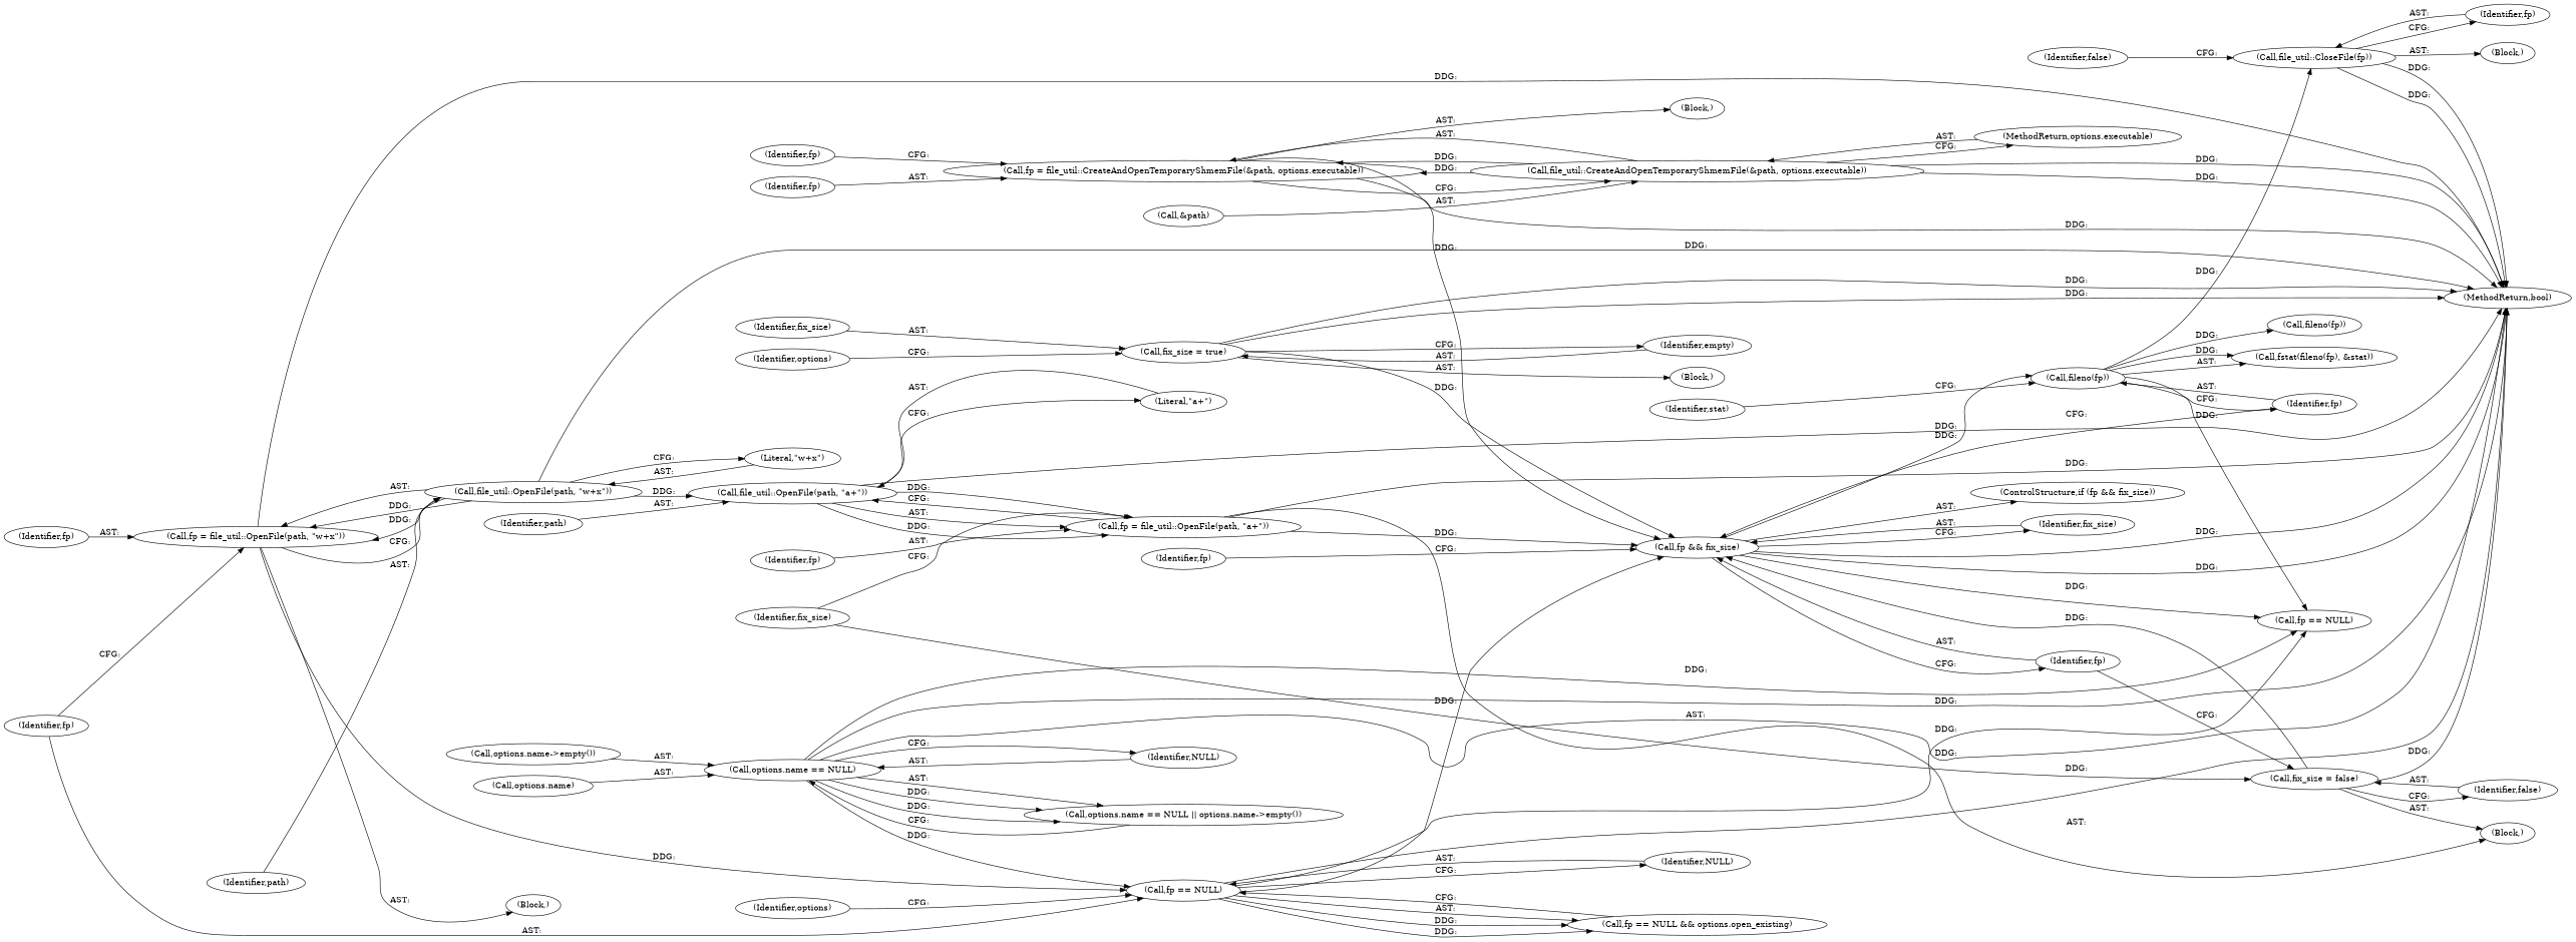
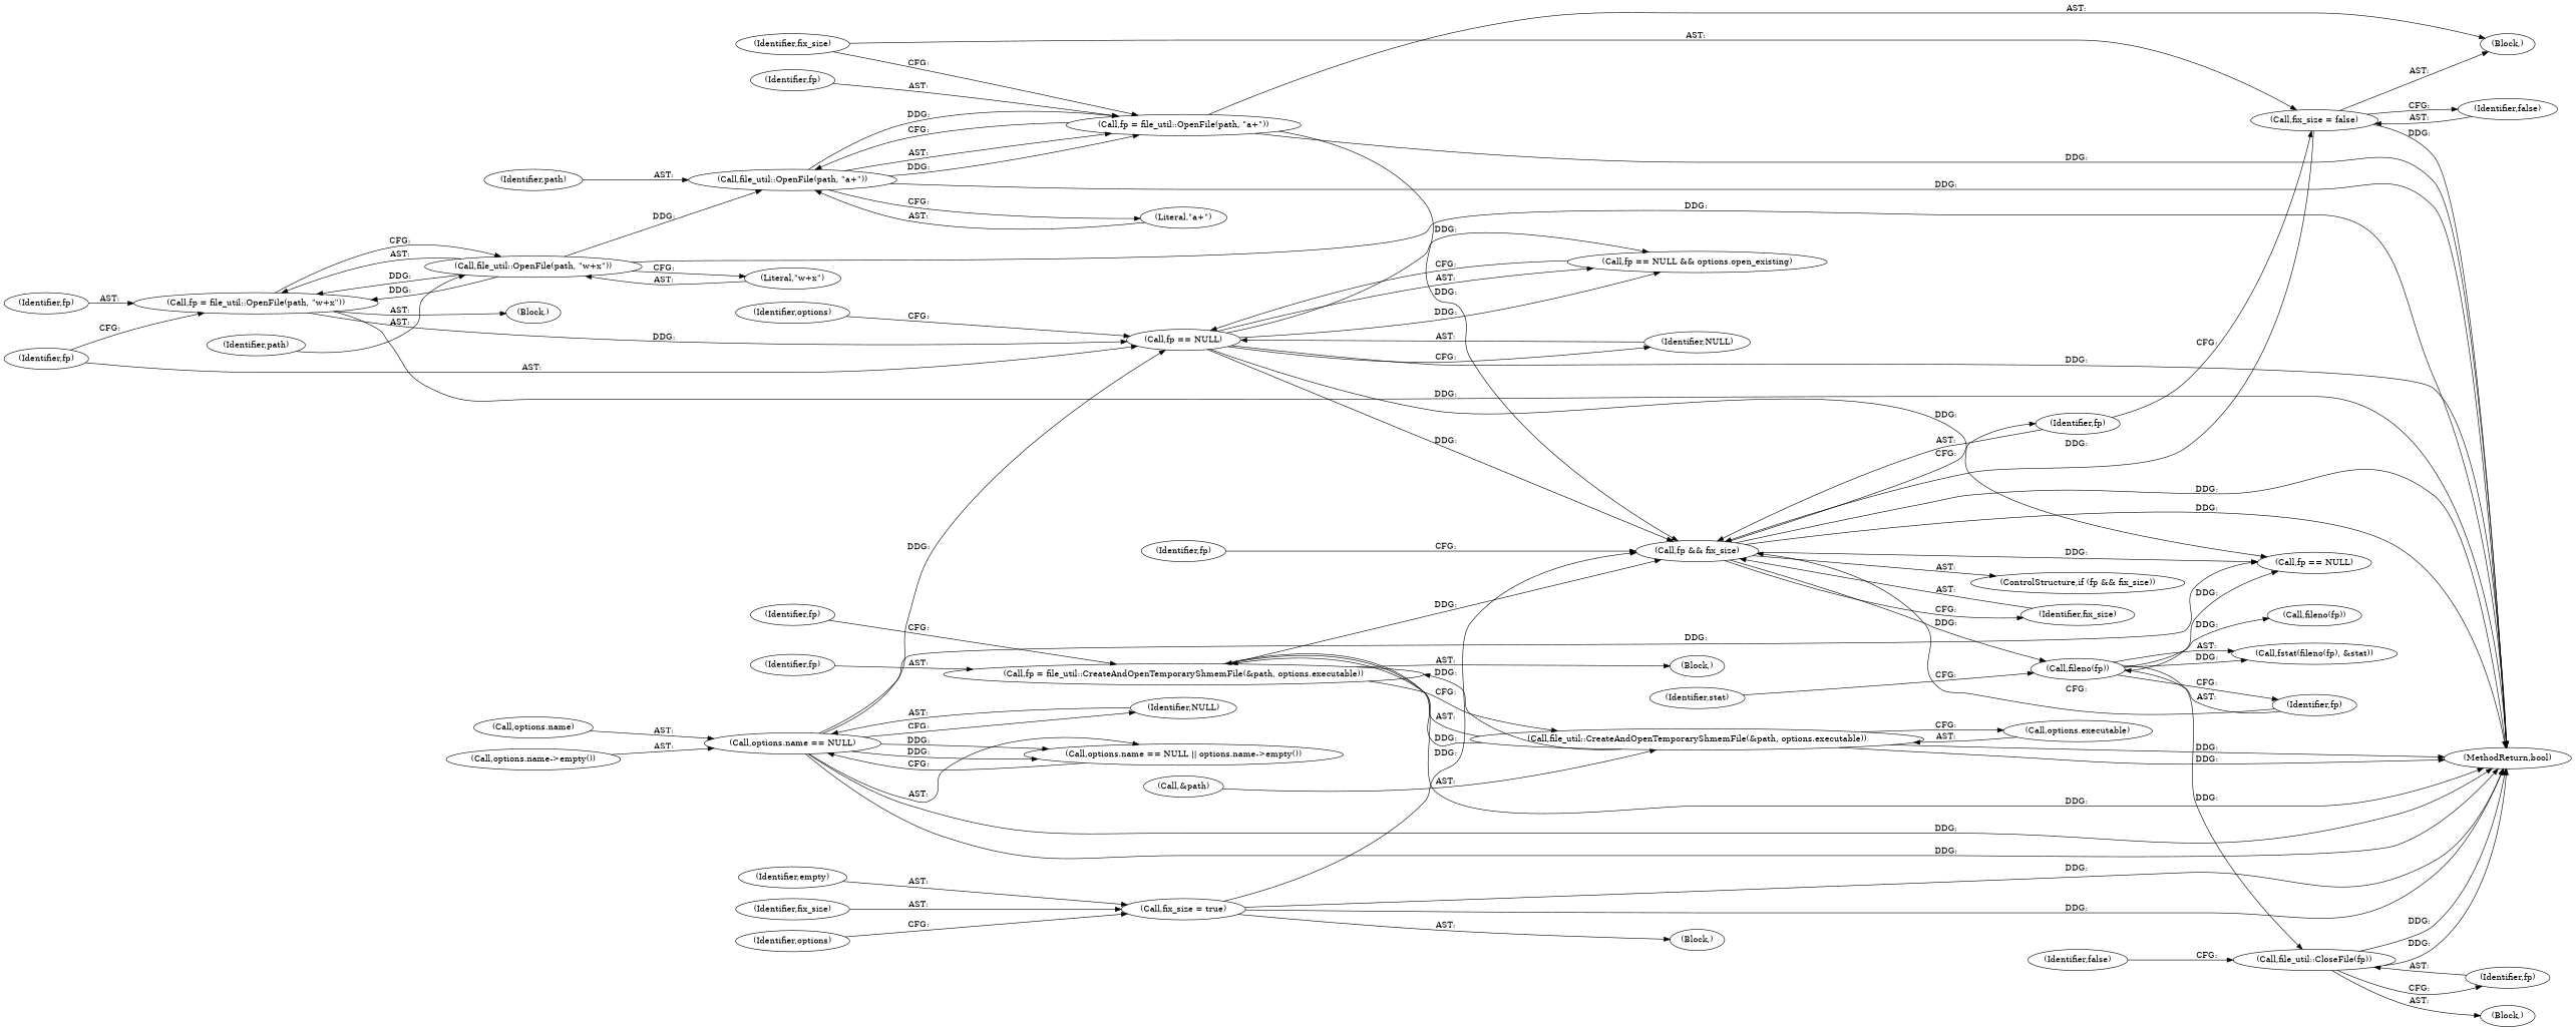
  digraph {
    rankdir=LR
    n1 [label="(Call,file_util::CloseFile(fp))"]
    n2 [label="(MethodReturn,bool)"]
    n3 [label="(Block,)"]
    n4 [label="(Identifier,fp)"]
    n5 [label="(Call,fileno(fp))"]
    n6 [label="(Call,fstat(fileno(fp), &stat))"]
    n7 [label="(Call,fileno(fp))"]
    n8 [label="(Identifier,fp)"]
    n9 [label="(Call,fp == NULL)"]
    n10 [label="(Call,fp && fix_size)"]
    n11 [label="(Identifier,fix_size)"]
    n12 [label="(Identifier,fp)"]
    n13 [label="(ControlStructure,if (fp && fix_size))"]
    n14 [label="(Call,fix_size = false)"]
    n15 [label="(Call,fp = file_util::CreateAndOpenTemporaryShmemFile(&path, options.executable))"]
    n16 [label="(Call,file_util::CreateAndOpenTemporaryShmemFile(&path, options.executable))"]
    n17 [label="(Block,)"]
-   n18 [label="(MethodReturn,options.executable)"]
+   n18 [label="(Call,options.executable)"]
    n19 [label="(Call,fp = file_util::OpenFile(path, \"a+\"))"]
    n20 [label="(Call,file_util::OpenFile(path, \"a+\"))"]
    n21 [label="(Block,)"]
    n22 [label="(Literal,\"a+\")"]
    n23 [label="(Call,file_util::OpenFile(path, \"w+x\"))"]
    n24 [label="(Call,fp = file_util::OpenFile(path, \"w+x\"))"]
    n25 [label="(Literal,\"w+x\")"]
    n26 [label="(Call,fp == NULL)"]
    n27 [label="(Block,)"]
    n28 [label="(Call,fp == NULL && options.open_existing)"]
    n29 [label="(Identifier,NULL)"]
    n30 [label="(Call,options.name == NULL)"]
    n31 [label="(Identifier,NULL)"]
    n32 [label="(Call,options.name == NULL || options.name->empty())"]
    n33 [label="(Identifier,false)"]
    n34 [label="(Call,fix_size = true)"]
    n35 [label="(Identifier,empty)"]
    n36 [label="(Block,)"]
    n37 [label="(Identifier,false)"]
    n38 [label="(Identifier,path)"]
    n39 [label="(Identifier,fp)"]
    n40 [label="(Identifier,fp)"]
    n41 [label="(Call,&path)"]
    n42 [label="(Identifier,fix_size)"]
    n43 [label="(Identifier,fix_size)"]
    n44 [label="(Identifier,fp)"]
    n45 [label="(Identifier,fp)"]
    n46 [label="(Identifier,path)"]
    n47 [label="(Identifier,fp)"]
    n48 [label="(Identifier,options)"]
    n49 [label="(Call,options.name)"]
    n50 [label="(Identifier,stat)"]
    n51 [label="(Call,options.name->empty())"]
    n52 [label="(Identifier,options)"]
    n53 [label="(Identifier,fp)"]
    n1 -> n2 [label="DDG: "]
    n1 -> n2 [label="DDG: "]
    n1 -> n3 [label="AST: "]
    n1 -> n4 [label="CFG: "]
    n4 -> n1 [label="AST: "]
    n5 -> n1 [label="DDG: "]
    n5 -> n6 [label="AST: "]
    n5 -> n6 [label="DDG: "]
    n5 -> n7 [label="DDG: "]
    n5 -> n8 [label="CFG: "]
    n5 -> n9 [label="DDG: "]
    n8 -> n5 [label="AST: "]
    n8 -> n10 [label="CFG: "]
    n10 -> n2 [label="DDG: "]
    n10 -> n2 [label="DDG: "]
    n10 -> n5 [label="DDG: "]
    n10 -> n9 [label="DDG: "]
    n10 -> n11 [label="CFG: "]
    n10 -> n12 [label="CFG: "]
    n10 -> n13 [label="AST: "]
    n11 -> n10 [label="AST: "]
    n12 -> n10 [label="AST: "]
    n12 -> n14 [label="CFG: "]
    n14 -> n2 [label="DDG: "]
    n14 -> n10 [label="DDG: "]
    n14 -> n21 [label="AST: "]
    n14 -> n33 [label="CFG: "]
    n15 -> n2 [label="DDG: "]
    n15 -> n10 [label="DDG: "]
    n15 -> n16 [label="CFG: "]
    n15 -> n17 [label="AST: "]
    n16 -> n2 [label="DDG: "]
    n16 -> n2 [label="DDG: "]
    n16 -> n15 [label="AST: "]
    n16 -> n15 [label="DDG: "]
    n16 -> n15 [label="DDG: "]
    n16 -> n18 [label="CFG: "]
    n18 -> n16 [label="AST: "]
    n19 -> n2 [label="DDG: "]
    n19 -> n10 [label="DDG: "]
    n19 -> n20 [label="CFG: "]
    n19 -> n21 [label="AST: "]
    n20 -> n2 [label="DDG: "]
    n20 -> n19 [label="AST: "]
    n20 -> n19 [label="DDG: "]
    n20 -> n19 [label="DDG: "]
    n20 -> n22 [label="CFG: "]
    n22 -> n20 [label="AST: "]
    n23 -> n2 [label="DDG: "]
    n23 -> n20 [label="DDG: "]
    n23 -> n24 [label="AST: "]
    n23 -> n24 [label="DDG: "]
    n23 -> n24 [label="DDG: "]
    n23 -> n25 [label="CFG: "]
    n24 -> n2 [label="DDG: "]
    n24 -> n23 [label="CFG: "]
    n24 -> n26 [label="DDG: "]
    n24 -> n27 [label="AST: "]
    n25 -> n23 [label="AST: "]
    n26 -> n2 [label="DDG: "]
    n26 -> n9 [label="DDG: "]
    n26 -> n10 [label="DDG: "]
    n26 -> n28 [label="AST: "]
    n26 -> n28 [label="DDG: "]
    n26 -> n28 [label="DDG: "]
    n26 -> n29 [label="CFG: "]
    n28 -> n26 [label="CFG: "]
    n29 -> n26 [label="AST: "]
    n30 -> n2 [label="DDG: "]
    n30 -> n2 [label="DDG: "]
    n30 -> n9 [label="DDG: "]
    n30 -> n26 [label="DDG: "]
    n30 -> n31 [label="CFG: "]
    n30 -> n32 [label="AST: "]
    n30 -> n32 [label="DDG: "]
    n30 -> n32 [label="DDG: "]
    n31 -> n30 [label="AST: "]
    n32 -> n30 [label="CFG: "]
    n33 -> n14 [label="AST: "]
    n34 -> n2 [label="DDG: "]
    n34 -> n2 [label="DDG: "]
    n34 -> n10 [label="DDG: "]
-   n34 -> n35 [label="CFG: "]
    n34 -> n36 [label="AST: "]
    n35 -> n34 [label="AST: "]
    n37 -> n1 [label="CFG: "]
    n38 -> n23 [label="AST: "]
    n39 -> n15 [label="CFG: "]
    n40 -> n24 [label="CFG: "]
    n40 -> n26 [label="AST: "]
    n41 -> n16 [label="AST: "]
    n42 -> n34 [label="AST: "]
    n43 -> n14 [label="AST: "]
    n43 -> n19 [label="CFG: "]
    n44 -> n10 [label="CFG: "]
    n45 -> n24 [label="AST: "]
    n46 -> n20 [label="AST: "]
    n47 -> n15 [label="AST: "]
    n48 -> n26 [label="CFG: "]
    n49 -> n30 [label="AST: "]
    n50 -> n5 [label="CFG: "]
    n51 -> n30 [label="AST: "]
    n52 -> n34 [label="CFG: "]
    n53 -> n19 [label="AST: "]
  }
